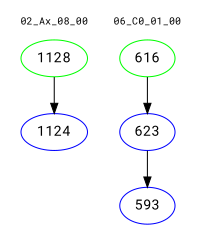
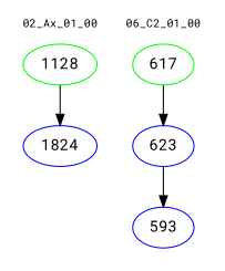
  digraph {
    fontname="Roboto Mono"
    node [color=blue fontname="Roboto Mono"]
    edge [color=black fontname="Roboto Mono"]
    n1 [color=green label=1128]
-   n2 [label=1124]
-   n3 [color=green label=616]
+   n2 [label=1824]
+   n3 [color=green label=617]
    n4 [label=623]
    n5 [label=593]
    subgraph cluster_1 {
      color=white
      fontsize=10
-     label="02_Ax_08_00"
+     label="02_Ax_01_00"
      n1
      n2
    }
    subgraph cluster_2 {
      color=white
      fontsize=10
-     label="06_C0_01_00"
+     label="06_C2_01_00"
      n3
      n4
      n5
    }
    n1 -> n2
    n3 -> n4
    n4 -> n5
  }
